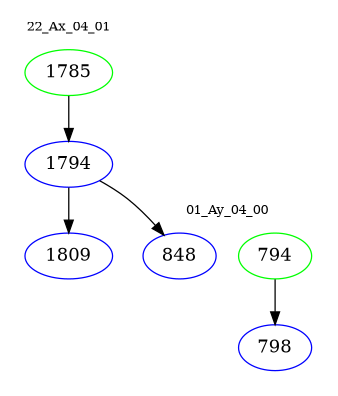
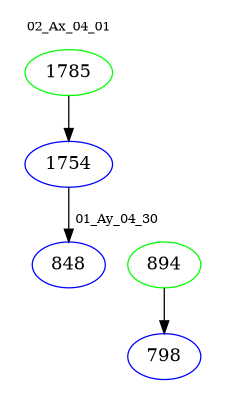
  digraph {
    node [color=blue]
    edge [color=black]
    n1 [color=green label=1785]
-   n2 [label=1794]
-   n3 [label=1809]
-   n4 [color=green label=794]
+   n2 [label=1754]
+   n4 [color=green label=894]
    n5 [label=798]
    n6 [label=848]
    subgraph cluster_1 {
      color=white
      fontsize=10
-     label="22_Ax_04_01"
+     label="02_Ax_04_01"
      n1
      n2
-     n3
    }
    subgraph cluster_2 {
      color=white
      fontsize=10
-     label="01_Ay_04_00"
+     label="01_Ay_04_30"
      n4
      n5
      n6
    }
    n1 -> n2
-   n2 -> n3
    n2 -> n6
    n4 -> n5
  }
